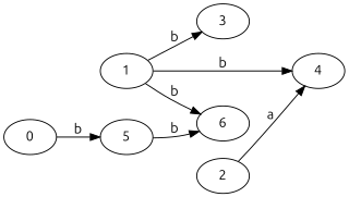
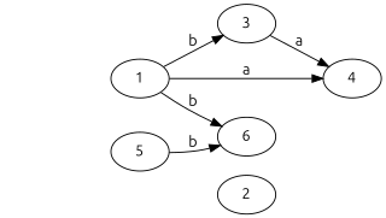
  strict digraph {
    fontname=Ubuntu
    rankdir=LR
    node [fontname=Ubuntu]
    edge [fontname=Ubuntu]
    1
    3
    4
    6
    2
-   0
    5
    1 -> 3 [label=b]
-   1 -> 4 [label=b]
+   1 -> 4 [label=a]
    1 -> 6 [label=b]
-   2 -> 4 [label=a]
-   0 -> 5 [label=b]
+   3 -> 4 [label=a]
    5 -> 6 [label=b]
  }
